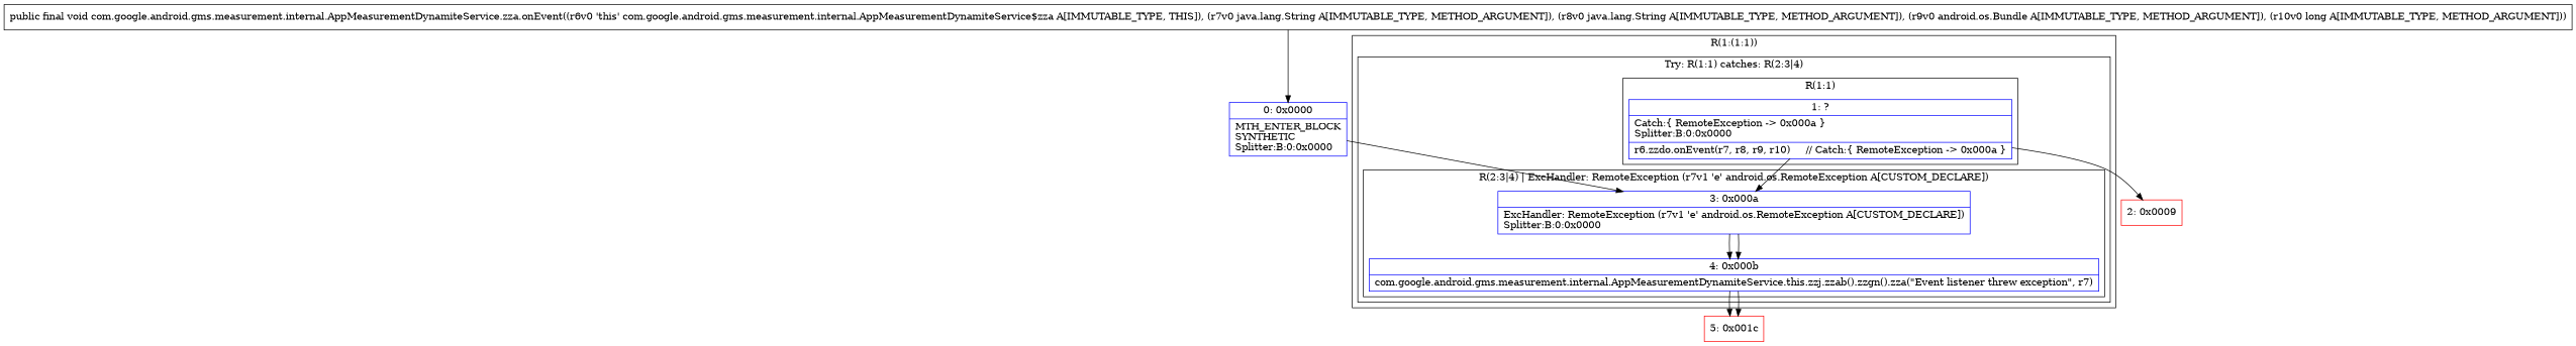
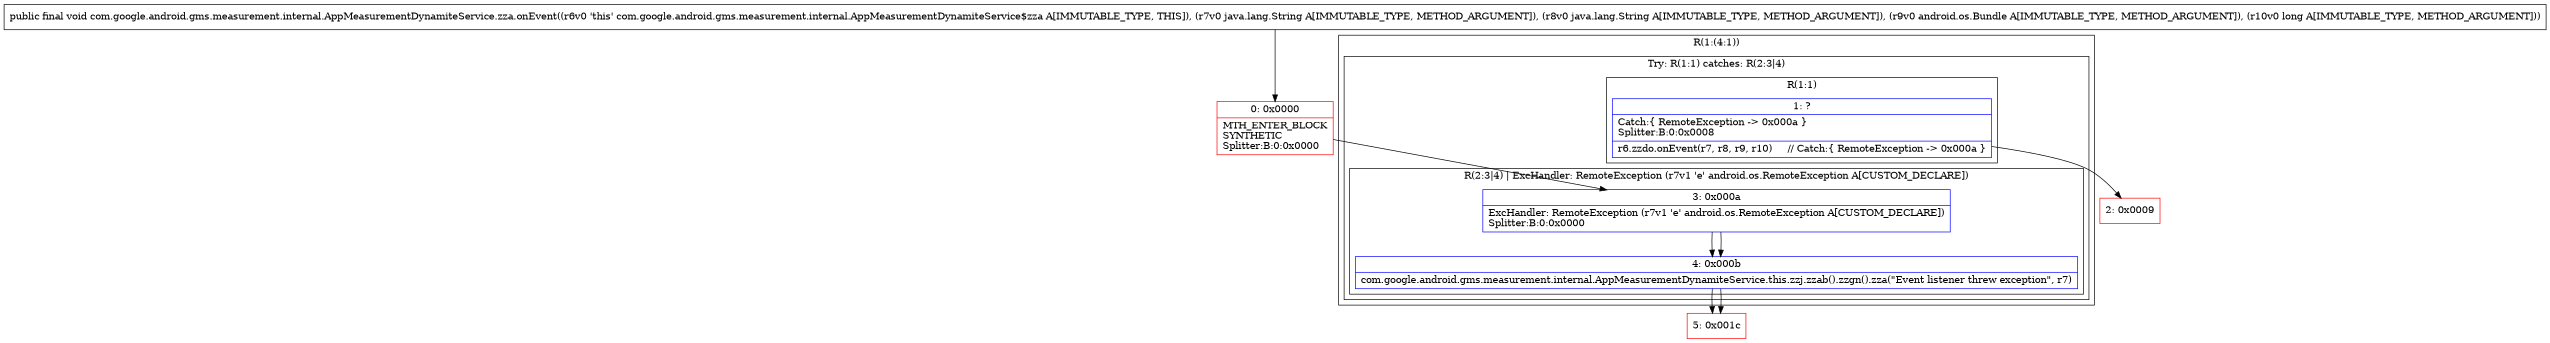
  digraph {
    node [color=blue shape=record]
-   n1 [label="{1\:\ ?|Catch:\{ RemoteException \-\> 0x000a \}\lSplitter:B:0:0x0000\l|r6.zzdo.onEvent(r7, r8, r9, r10)     \/\/ Catch:\{ RemoteException \-\> 0x000a \}\l}"]
+   n1 [label="{1\:\ ?|Catch:\{ RemoteException \-\> 0x000a \}\lSplitter:B:0:0x0008\l|r6.zzdo.onEvent(r7, r8, r9, r10)     \/\/ Catch:\{ RemoteException \-\> 0x000a \}\l}"]
    n2 [label="{3\:\ 0x000a|ExcHandler: RemoteException (r7v1 'e' android.os.RemoteException A[CUSTOM_DECLARE])\lSplitter:B:0:0x0000\l}"]
    n3 [label="{4\:\ 0x000b|com.google.android.gms.measurement.internal.AppMeasurementDynamiteService.this.zzj.zzab().zzgn().zza(\"Event listener threw exception\", r7)\l}"]
    n4 [color=red label="{2\:\ 0x0009}"]
    n5 [color=red label="{5\:\ 0x001c}"]
-   n6 [label="{0\:\ 0x0000|MTH_ENTER_BLOCK\lSYNTHETIC\lSplitter:B:0:0x0000\l}"]
+   n6 [color=red label="{0\:\ 0x0000|MTH_ENTER_BLOCK\lSYNTHETIC\lSplitter:B:0:0x0000\l}"]
    n7 [label="{public final void com.google.android.gms.measurement.internal.AppMeasurementDynamiteService.zza.onEvent((r6v0 'this' com.google.android.gms.measurement.internal.AppMeasurementDynamiteService$zza A[IMMUTABLE_TYPE, THIS]), (r7v0 java.lang.String A[IMMUTABLE_TYPE, METHOD_ARGUMENT]), (r8v0 java.lang.String A[IMMUTABLE_TYPE, METHOD_ARGUMENT]), (r9v0 android.os.Bundle A[IMMUTABLE_TYPE, METHOD_ARGUMENT]), (r10v0 long A[IMMUTABLE_TYPE, METHOD_ARGUMENT])) }" color=""]
    subgraph cluster_1 {
-     label="R(1:(1:1))"
+     label="R(1:(4:1))"
      subgraph cluster_2 {
        label="Try: R(1:1) catches: R(2:3|4)"
        subgraph cluster_3 {
          label="R(1:1)"
          n1
        }
        subgraph cluster_4 {
          label="R(2:3|4) | ExcHandler: RemoteException (r7v1 'e' android.os.RemoteException A[CUSTOM_DECLARE])\l"
          n2
          n3
        }
      }
    }
    subgraph cluster_5 {
      label="R(2:3|4) | ExcHandler: RemoteException (r7v1 'e' android.os.RemoteException A[CUSTOM_DECLARE])\l"
    }
-   n1 -> n2
    n1 -> n4
    n2 -> n3
    n2 -> n3
    n3 -> n5
    n3 -> n5
    n6 -> n2
    n7 -> n6
  }
